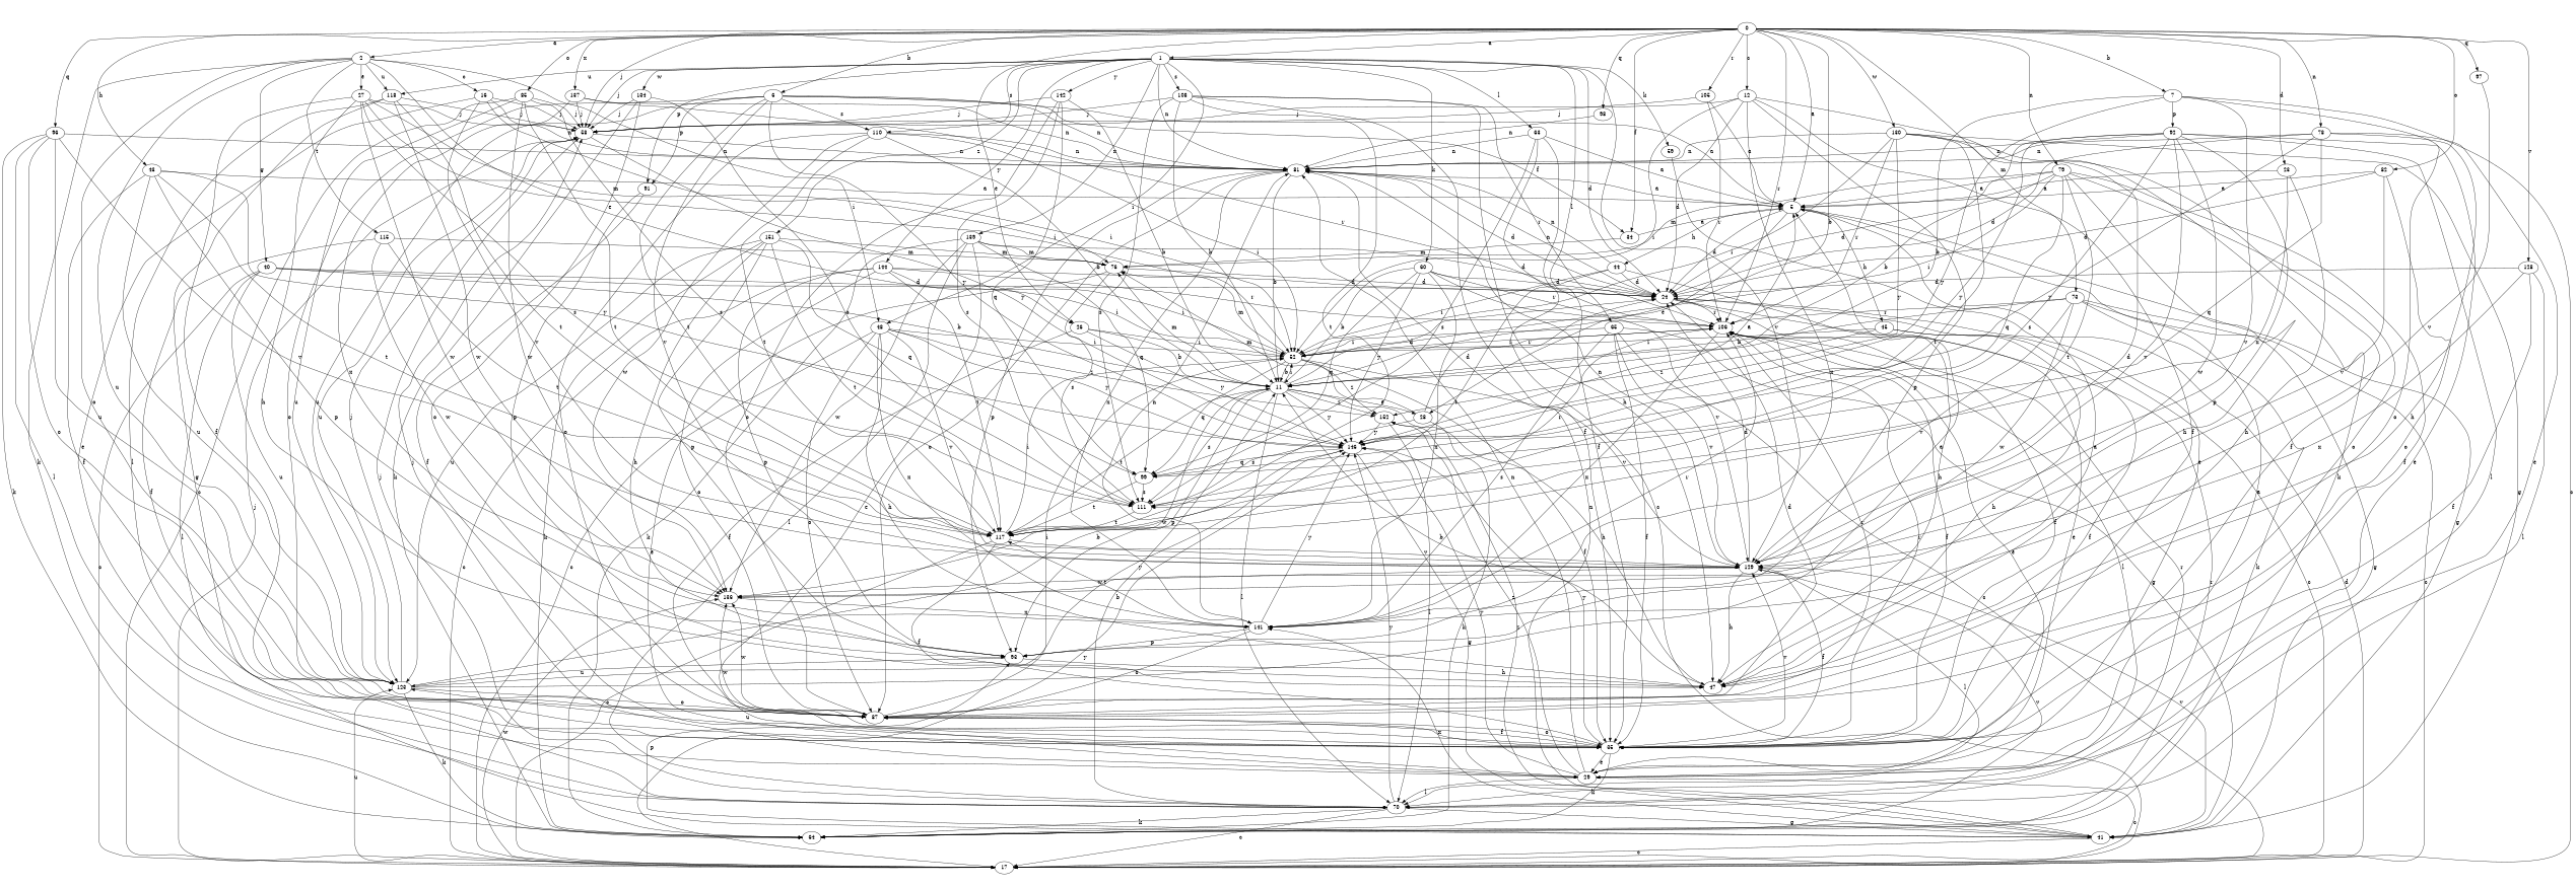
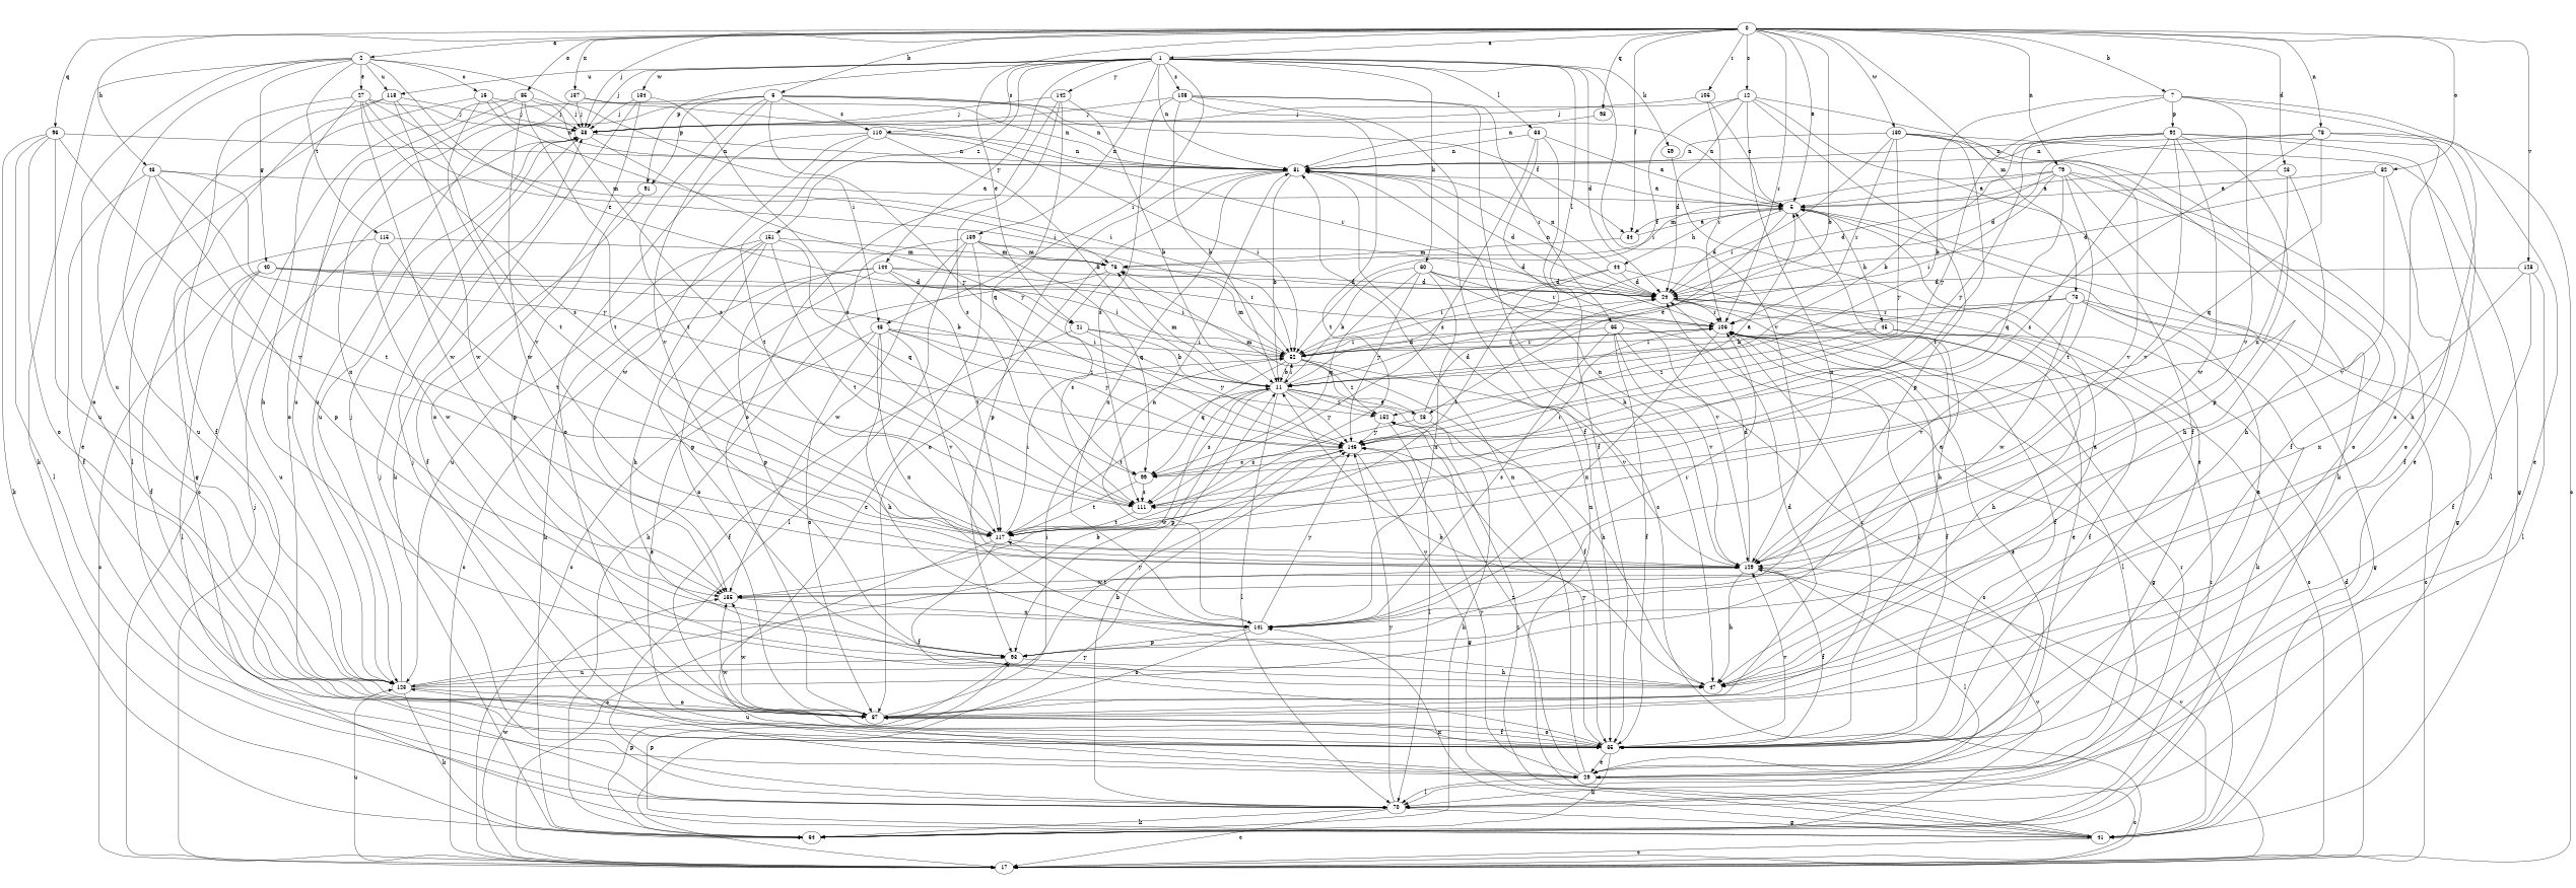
  strict digraph {
    0
    1
    2
    5
    6
    7
    11
    12
    23
-   26
+   26 [label=21]
    34
    43
    58
    n14 [label=73]
    78
    79
    82
    85
    96
-   97
    98
    105
    106
    128
    130
    137
    24
    48
    59
    60
    65
    n32 [label=63]
    81
    91
    108
    110
    118
    129
    134
    139
    142
    144
    151
    16
    27
    40
    64
    87
    115
    123
    28
    41
    44
    45
    117
    146
    17
    92
    47
    52
    70
    76
    93
    111
    152
    35
    141
-   135 [label=136]
+   135
    29
    99
    0 -> 1 [label=a]
    0 -> 2 [label=a]
    0 -> 5 [label=a]
    0 -> 6 [label=b]
    0 -> 7 [label=b]
    0 -> 11 [label=b]
    0 -> 12 [label=c]
    0 -> 23 [label=d]
    0 -> 26 [label=e]
    0 -> 34 [label=f]
    0 -> 43 [label=h]
    0 -> 58 [label=j]
    0 -> n14 [label=m]
    0 -> 78 [label=n]
    0 -> 79 [label=n]
    0 -> 82 [label=o]
    0 -> 85 [label=o]
    0 -> 96 [label=q]
-   0 -> 97 [label=q]
    0 -> 98 [label=q]
    0 -> 105 [label=r]
    0 -> 106 [label=r]
    0 -> 128 [label=v]
    0 -> 130 [label=w]
    0 -> 137 [label=x]
    1 -> 58 [label=j]
    1 -> 24 [label=d]
    1 -> 48 [label=i]
    1 -> 59 [label=k]
    1 -> 60 [label=k]
    1 -> 65 [label=l]
    1 -> n32 [label=l]
    1 -> 81 [label=n]
    1 -> 91 [label=p]
    1 -> 108 [label=s]
    1 -> 110 [label=s]
    1 -> 118 [label=u]
    1 -> 129 [label=v]
    1 -> 134 [label=w]
    1 -> 139 [label=x]
    1 -> 142 [label=y]
    1 -> 144 [label=y]
    1 -> 151 [label=z]
    2 -> 26 [label=e]
    2 -> 48 [label=i]
    2 -> 118 [label=u]
    2 -> 16 [label=c]
    2 -> 27 [label=e]
    2 -> 40 [label=g]
    2 -> 64 [label=k]
    2 -> 87 [label=o]
    2 -> 115 [label=t]
    2 -> 123 [label=u]
+   5 -> 34 [label=f]
    5 -> 24 [label=d]
    5 -> 28 [label=e]
    5 -> 41 [label=g]
    5 -> 44 [label=h]
    5 -> 45 [label=h]
    6 -> 5 [label=a]
    6 -> 34 [label=f]
    6 -> 81 [label=n]
    6 -> 91 [label=p]
    6 -> 110 [label=s]
    6 -> 129 [label=v]
    6 -> 87 [label=o]
    6 -> 123 [label=u]
    6 -> 117 [label=t]
    6 -> 146 [label=y]
    7 -> 11 [label=b]
    7 -> 129 [label=v]
    7 -> 87 [label=o]
    7 -> 146 [label=y]
    7 -> 17 [label=c]
    7 -> 92 [label=p]
    11 -> 24 [label=d]
    11 -> 28 [label=e]
    11 -> 117 [label=t]
    11 -> 146 [label=y]
    11 -> 47 [label=h]
    11 -> 52 [label=i]
    11 -> 70 [label=l]
    11 -> 76 [label=m]
    11 -> 93 [label=p]
    11 -> 111 [label=s]
    11 -> 152 [label=z]
    12 -> 58 [label=j]
    12 -> 24 [label=d]
    12 -> 64 [label=k]
    12 -> 52 [label=i]
    12 -> 93 [label=p]
    12 -> 35 [label=f]
    12 -> 141 [label=x]
    23 -> 5 [label=a]
    23 -> 47 [label=h]
    23 -> 111 [label=x]
    26 -> 11 [label=b]
    26 -> 146 [label=y]
    26 -> 52 [label=i]
    26 -> 35 [label=f]
    34 -> 5 [label=a]
    34 -> 76 [label=m]
    43 -> 5 [label=a]
    43 -> 123 [label=u]
    43 -> 117 [label=t]
    43 -> 146 [label=y]
    43 -> 93 [label=p]
    43 -> 35 [label=f]
    58 -> 81 [label=n]
    58 -> 123 [label=u]
    58 -> 146 [label=y]
    n14 -> 11 [label=b]
    n14 -> 106 [label=r]
    n14 -> 129 [label=v]
    n14 -> 64 [label=k]
    n14 -> 41 [label=g]
    n14 -> 17 [label=c]
    n14 -> 135 [label=w]
    78 -> 24 [label=d]
    78 -> 81 [label=n]
    78 -> 146 [label=y]
    78 -> 47 [label=h]
    78 -> 29 [label=e]
    78 -> 99 [label=q]
    79 -> 5 [label=a]
    79 -> 24 [label=d]
    79 -> 87 [label=o]
    79 -> 117 [label=t]
    79 -> 47 [label=h]
    79 -> 52 [label=i]
    79 -> 76 [label=m]
    79 -> 35 [label=f]
    79 -> 99 [label=q]
    82 -> 5 [label=a]
    82 -> 24 [label=d]
    82 -> 129 [label=v]
    82 -> 87 [label=o]
    85 -> 58 [label=j]
    85 -> 123 [label=u]
    85 -> 117 [label=t]
    85 -> 17 [label=c]
    85 -> 111 [label=s]
    85 -> 135 [label=w]
    96 -> 81 [label=n]
    96 -> 129 [label=v]
    96 -> 64 [label=k]
    96 -> 87 [label=o]
    96 -> 123 [label=u]
    96 -> 70 [label=l]
-   97 -> 129 [label=v]
    98 -> 81 [label=n]
    105 -> 5 [label=a]
    105 -> 58 [label=j]
    105 -> 106 [label=r]
    106 -> 52 [label=i]
    106 -> 70 [label=l]
    106 -> 35 [label=f]
    106 -> 141 [label=x]
    106 -> 29 [label=e]
    128 -> 24 [label=d]
    128 -> 70 [label=l]
    128 -> 35 [label=f]
    128 -> 141 [label=x]
    130 -> 106 [label=r]
    130 -> 81 [label=n]
-   130 -> 129 [label=d]
+   130 -> 129 [label=v]
    130 -> 41 [label=g]
    130 -> 117 [label=t]
    130 -> 146 [label=y]
    130 -> 52 [label=i]
    130 -> 35 [label=f]
    137 -> 58 [label=j]
    137 -> 106 [label=r]
    137 -> 81 [label=n]
    137 -> 141 [label=x]
    24 -> 106 [label=r]
    24 -> 81 [label=n]
    24 -> 17 [label=c]
    24 -> 35 [label=f]
    24 -> 29 [label=e]
    48 -> 129 [label=v]
    48 -> 87 [label=o]
    48 -> 146 [label=y]
    48 -> 47 [label=h]
    48 -> 52 [label=i]
    48 -> 152 [label=z]
    48 -> 141 [label=x]
    48 -> 29 [label=e]
    59 -> 29 [label=e]
    60 -> 11 [label=b]
    60 -> 106 [label=r]
    60 -> 24 [label=d]
    60 -> 129 [label=v]
    60 -> 146 [label=y]
    60 -> 141 [label=x]
    60 -> 99 [label=q]
    65 -> 129 [label=v]
    65 -> 41 [label=g]
    65 -> 17 [label=c]
    65 -> 52 [label=i]
    65 -> 35 [label=f]
    65 -> 141 [label=s]
    n32 -> 5 [label=a]
    n32 -> 81 [label=n]
    n32 -> 17 [label=c]
    n32 -> 111 [label=s]
    n32 -> 35 [label=f]
    81 -> 5 [label=a]
    81 -> 11 [label=b]
    81 -> 24 [label=d]
    81 -> 87 [label=o]
    81 -> 93 [label=p]
    81 -> 141 [label=x]
    91 -> 93 [label=p]
    91 -> 35 [label=f]
    108 -> 11 [label=b]
    108 -> 58 [label=j]
    108 -> 106 [label=r]
    108 -> 117 [label=t]
    108 -> 47 [label=h]
    108 -> 111 [label=s]
    108 -> 35 [label=f]
    110 -> 11 [label=b]
    110 -> 81 [label=n]
    110 -> 87 [label=o]
    110 -> 117 [label=t]
    110 -> 52 [label=i]
    110 -> 135 [label=w]
    118 -> 58 [label=j]
    118 -> 41 [label=g]
    118 -> 117 [label=t]
    118 -> 70 [label=l]
    118 -> 135 [label=w]
    129 -> 24 [label=d]
    129 -> 81 [label=n]
    129 -> 47 [label=h]
    129 -> 70 [label=l]
    129 -> 35 [label=f]
    129 -> 135 [label=w]
    134 -> 58 [label=j]
    134 -> 64 [label=k]
    134 -> 87 [label=o]
    134 -> 111 [label=s]
    139 -> 24 [label=d]
    139 -> 64 [label=k]
    139 -> 70 [label=l]
    139 -> 76 [label=m]
    139 -> 135 [label=w]
    139 -> 29 [label=e]
    139 -> 99 [label=q]
    142 -> 11 [label=b]
    142 -> 58 [label=j]
    142 -> 87 [label=o]
    142 -> 111 [label=s]
    142 -> 99 [label=q]
    144 -> 106 [label=r]
    144 -> 24 [label=d]
    144 -> 87 [label=o]
    144 -> 117 [label=t]
    144 -> 17 [label=c]
    144 -> 52 [label=i]
    144 -> 93 [label=p]
    151 -> 64 [label=k]
    151 -> 123 [label=u]
    151 -> 117 [label=t]
    151 -> 47 [label=h]
    151 -> 76 [label=m]
    151 -> 93 [label=p]
    151 -> 99 [label=q]
    16 -> 58 [label=j]
    16 -> 81 [label=n]
    16 -> 129 [label=v]
    16 -> 52 [label=i]
    16 -> 29 [label=e]
    27 -> 58 [label=j]
    27 -> 47 [label=h]
    27 -> 52 [label=i]
    27 -> 76 [label=m]
    27 -> 111 [label=s]
    27 -> 35 [label=f]
    27 -> 135 [label=w]
    40 -> 11 [label=b]
    40 -> 24 [label=d]
    40 -> 123 [label=u]
    40 -> 17 [label=c]
    40 -> 52 [label=i]
    40 -> 70 [label=l]
    64 -> 106 [label=r]
    64 -> 129 [label=v]
+   64 -> 93 [label=p]
    87 -> 106 [label=r]
    87 -> 24 [label=d]
    87 -> 52 [label=i]
    87 -> 35 [label=f]
    87 -> 135 [label=w]
    115 -> 117 [label=t]
    115 -> 76 [label=m]
    115 -> 35 [label=f]
    115 -> 135 [label=w]
    123 -> 5 [label=a]
    123 -> 11 [label=b]
    123 -> 58 [label=j]
    123 -> 64 [label=k]
    123 -> 87 [label=o]
    123 -> 146 [label=y]
    28 -> 24 [label=d]
    28 -> 64 [label=k]
    28 -> 76 [label=m]
    28 -> 111 [label=s]
    41 -> 81 [label=n]
    41 -> 129 [label=v]
    41 -> 17 [label=c]
    41 -> 93 [label=p]
    41 -> 152 [label=z]
    41 -> 141 [label=x]
    44 -> 24 [label=d]
    44 -> 81 [label=n]
    44 -> 117 [label=t]
    44 -> 47 [label=h]
    44 -> 52 [label=i]
    45 -> 47 [label=h]
    45 -> 52 [label=i]
    45 -> 152 [label=z]
    45 -> 35 [label=f]
    117 -> 129 [label=v]
    117 -> 17 [label=c]
    117 -> 52 [label=i]
    117 -> 35 [label=f]
    146 -> 5 [label=a]
    146 -> 41 [label=g]
    146 -> 135 [label=w]
-   146 -> 99 [label=q]
+   146 -> 99 [label=c]
    17 -> 58 [label=j]
    17 -> 24 [label=d]
    17 -> 123 [label=u]
    17 -> 146 [label=y]
    17 -> 135 [label=w]
    92 -> 11 [label=b]
    92 -> 81 [label=n]
    92 -> 129 [label=v]
    92 -> 146 [label=y]
    92 -> 70 [label=l]
    92 -> 93 [label=p]
    92 -> 111 [label=s]
    92 -> 135 [label=w]
    92 -> 29 [label=e]
    47 -> 5 [label=a]
    47 -> 11 [label=b]
    52 -> 11 [label=b]
    52 -> 106 [label=r]
    52 -> 129 [label=v]
    52 -> 76 [label=m]
    52 -> 152 [label=z]
    52 -> 35 [label=f]
    52 -> 99 [label=q]
    70 -> 11 [label=b]
    70 -> 58 [label=j]
    70 -> 106 [label=r]
    70 -> 64 [label=k]
    70 -> 41 [label=g]
    70 -> 146 [label=y]
    70 -> 17 [label=c]
    76 -> 24 [label=d]
    76 -> 17 [label=c]
    76 -> 111 [label=s]
    93 -> 123 [label=u]
    93 -> 47 [label=h]
    111 -> 106 [label=r]
    111 -> 117 [label=t]
    152 -> 146 [label=y]
    152 -> 70 [label=l]
    35 -> 106 [label=r]
    35 -> 129 [label=v]
    35 -> 64 [label=k]
    35 -> 87 [label=o]
    35 -> 123 [label=u]
    35 -> 146 [label=y]
    35 -> 135 [label=w]
    35 -> 29 [label=e]
    141 -> 106 [label=r]
    141 -> 81 [label=n]
    141 -> 87 [label=o]
    141 -> 117 [label=t]
    141 -> 146 [label=y]
    141 -> 93 [label=p]
    135 -> 141 [label=x]
    29 -> 5 [label=a]
    29 -> 58 [label=j]
    29 -> 81 [label=n]
    29 -> 146 [label=y]
    29 -> 17 [label=c]
    29 -> 70 [label=l]
    29 -> 152 [label=z]
    99 -> 117 [label=t]
    99 -> 111 [label=s]
  }
